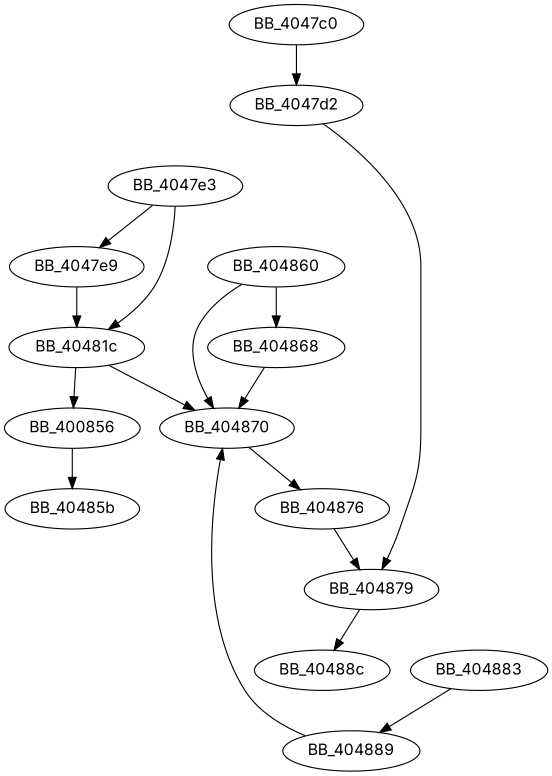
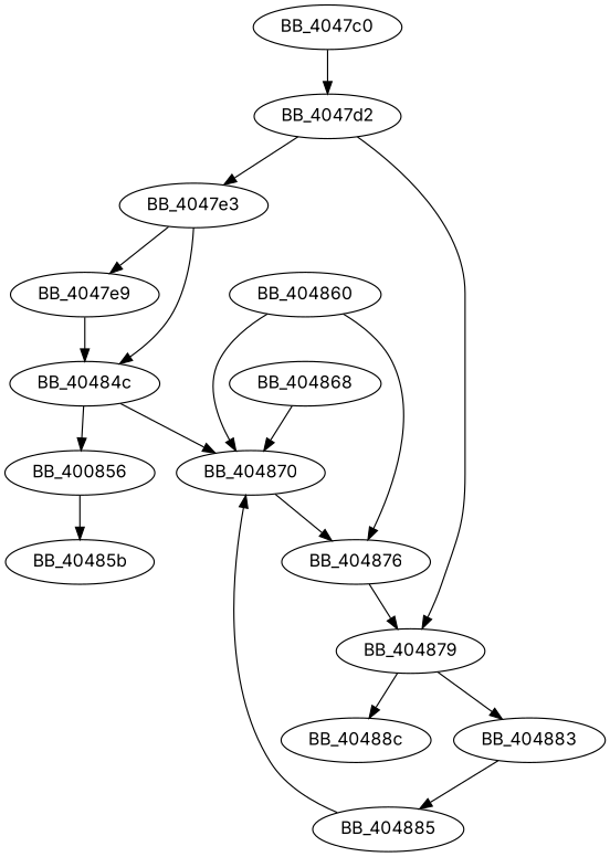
  digraph {
    fontname=Inter
    node [fontname=Inter]
    edge [fontname=Inter]
    BB_4047c0
    BB_4047d2
    BB_4047e3
    BB_404879
    BB_4047e9
-   BB_40484c [label=BB_40481c]
+   BB_40484c
    BB_404883
    BB_40488c
    n9 [label=BB_400856]
    BB_404870
-   BB_404889
+   BB_404889 [label=BB_404885]
    BB_40485b
    BB_404876
    BB_404860
    BB_404868
    BB_4047c0 -> BB_4047d2
+   BB_4047d2 -> BB_4047e3
    BB_4047d2 -> BB_404879
    BB_4047e3 -> BB_4047e9
    BB_4047e3 -> BB_40484c
+   BB_404879 -> BB_404883
    BB_404879 -> BB_40488c
    BB_4047e9 -> BB_40484c
    BB_40484c -> n9
    BB_40484c -> BB_404870
    BB_404883 -> BB_404889
    n9 -> BB_40485b
    BB_404870 -> BB_404876
    BB_404889 -> BB_404870
    BB_404876 -> BB_404879
    BB_404860 -> BB_404870
-   BB_404860 -> BB_404868
+   BB_404860 -> BB_404876
    BB_404868 -> BB_404870
  }
